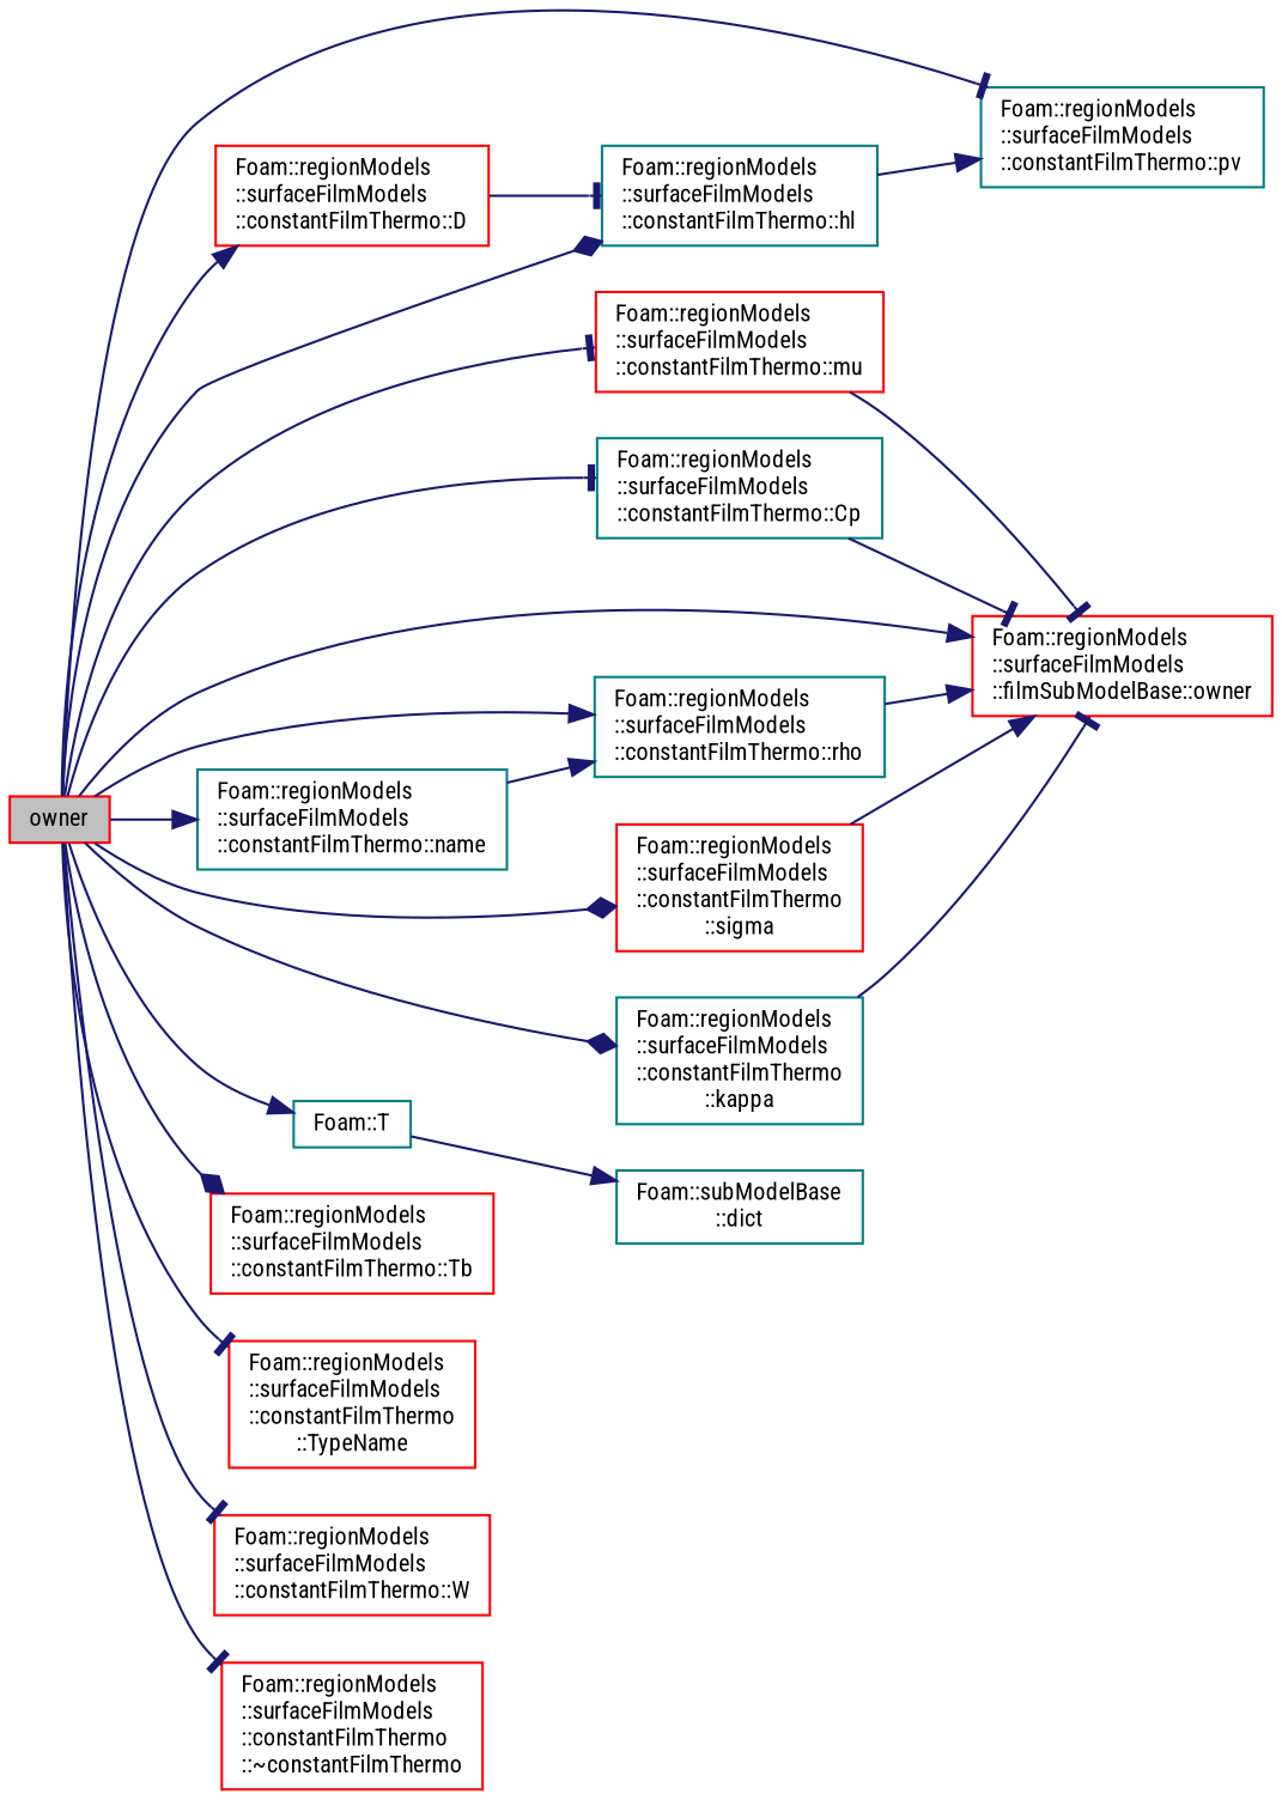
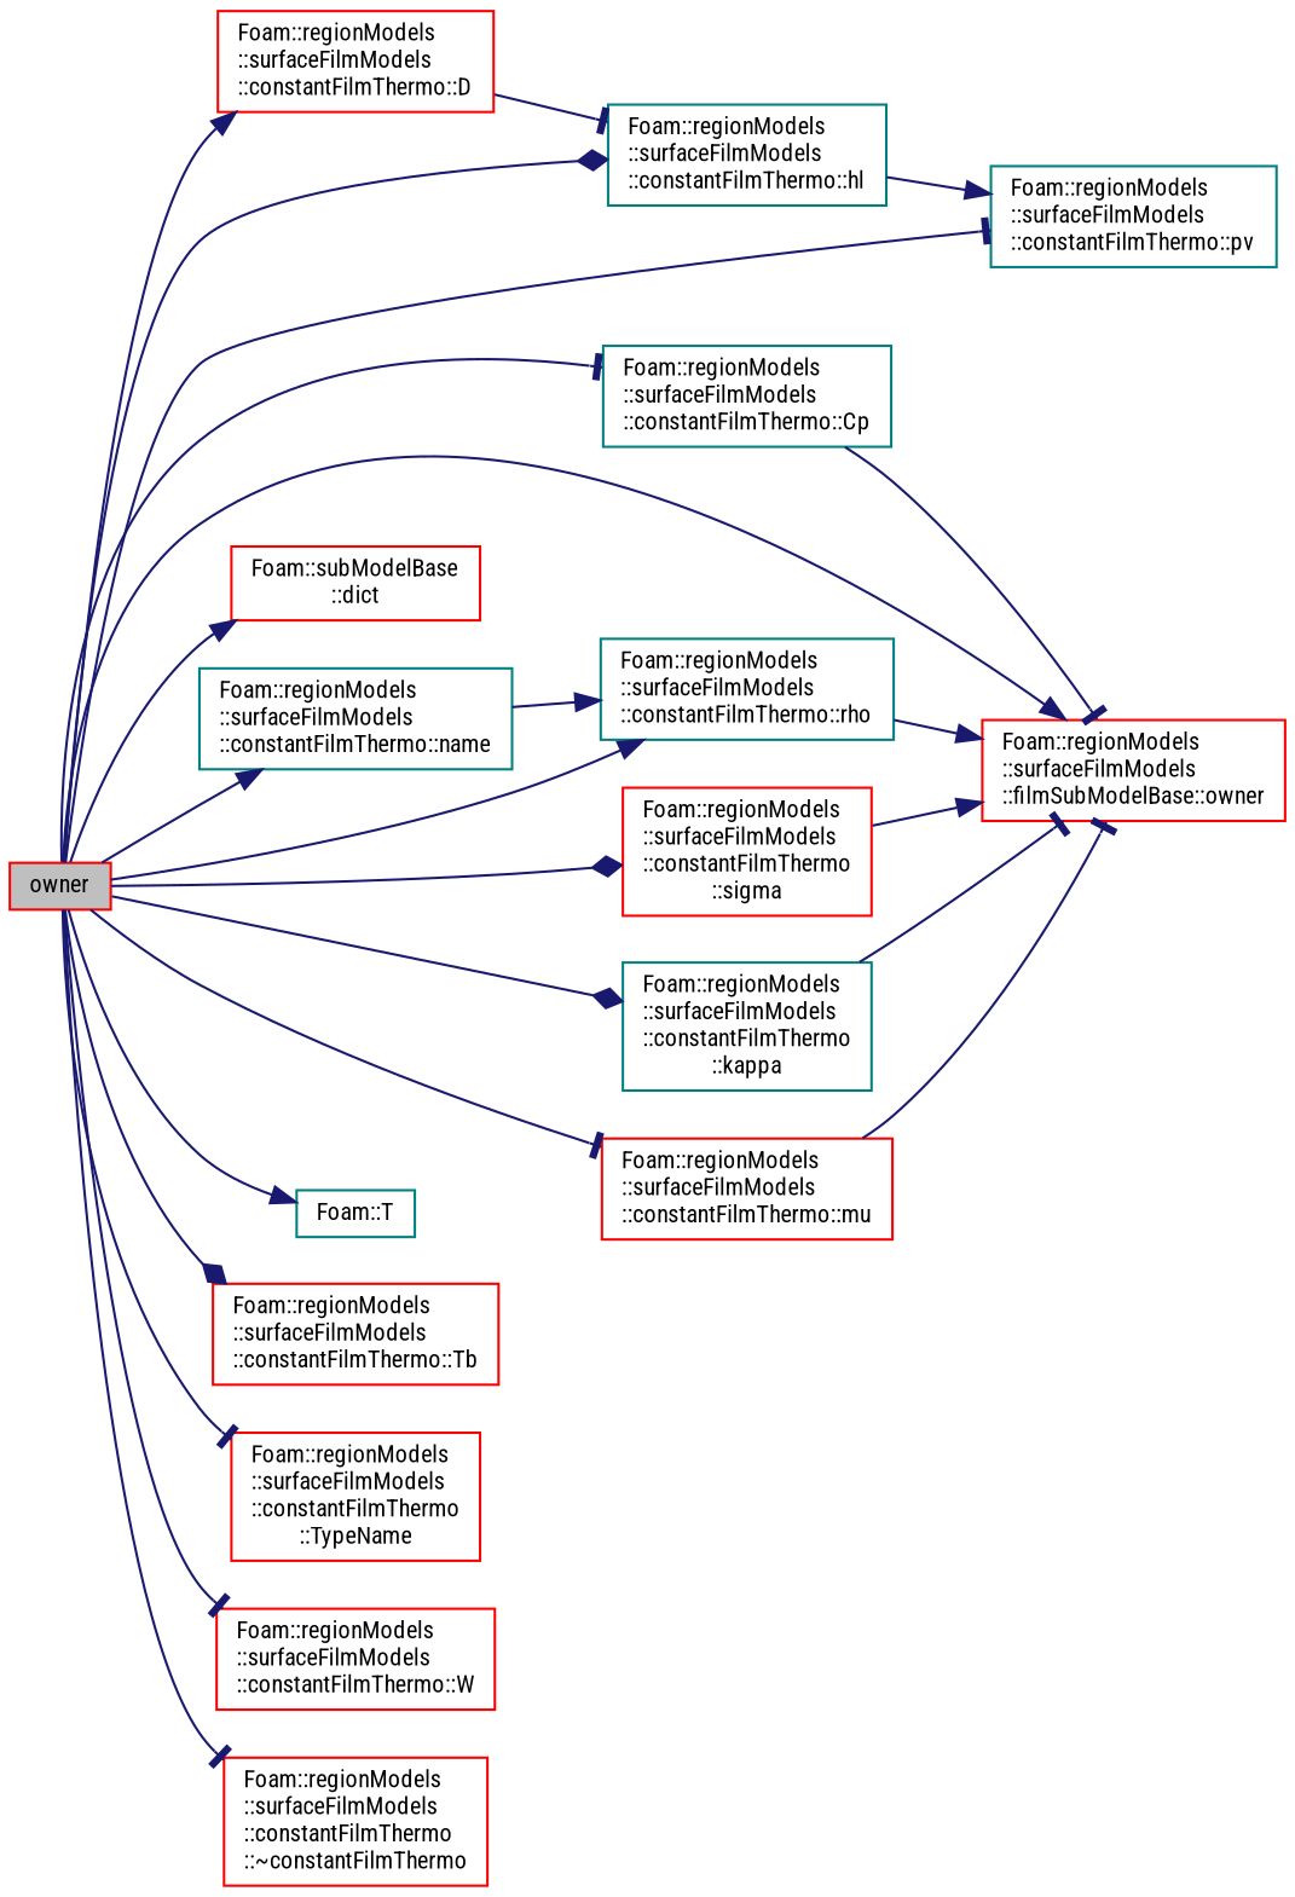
  digraph {
    fontname="Roboto Condensed"
    rankdir=LR
    node [color=red fontname="Roboto Condensed" fontsize=10 shape=record]
    edge [arrowhead=tee color=midnightblue fontname="Roboto Condensed" fontsize=10 labelfontname=Helvetica labelfontsize=10 style=solid]
    n1 [fillcolor=grey75 fontcolor=black height=0.2 label=owner style=filled width=0.4]
    n2 [color=teal height=0.2 label="Foam::regionModels\l::surfaceFilmModels\l::constantFilmThermo::Cp" width=0.4]
    n3 [height=0.2 label="Foam::regionModels\l::surfaceFilmModels\l::filmSubModelBase::owner" width=0.4]
    n4 [height=0.2 label="Foam::regionModels\l::surfaceFilmModels\l::constantFilmThermo::D" width=0.4]
    n5 [color=teal height=0.2 label="Foam::regionModels\l::surfaceFilmModels\l::constantFilmThermo::hl" width=0.4]
    n6 [color=teal height=0.2 label="Foam::regionModels\l::surfaceFilmModels\l::constantFilmThermo::pv" width=0.4]
-   n7 [color=teal height=0.2 label="Foam::subModelBase\l::dict" width=0.4]
+   n7 [height=0.2 label="Foam::subModelBase\l::dict" width=0.4]
    n8 [color=teal height=0.2 label="Foam::regionModels\l::surfaceFilmModels\l::constantFilmThermo\l::kappa" width=0.4]
    n9 [height=0.2 label="Foam::regionModels\l::surfaceFilmModels\l::constantFilmThermo::mu" width=0.4]
    n10 [color=teal height=0.2 label="Foam::regionModels\l::surfaceFilmModels\l::constantFilmThermo::name" width=0.4]
    n11 [color=teal height=0.2 label="Foam::regionModels\l::surfaceFilmModels\l::constantFilmThermo::rho" width=0.4]
    n12 [height=0.2 label="Foam::regionModels\l::surfaceFilmModels\l::constantFilmThermo\l::sigma" width=0.4]
    n13 [color=teal height=0.2 label="Foam::T" width=0.4]
    n14 [height=0.2 label="Foam::regionModels\l::surfaceFilmModels\l::constantFilmThermo::Tb" width=0.4]
    n15 [height=0.2 label="Foam::regionModels\l::surfaceFilmModels\l::constantFilmThermo\l::TypeName" width=0.4]
    n16 [height=0.2 label="Foam::regionModels\l::surfaceFilmModels\l::constantFilmThermo::W" width=0.4]
    n17 [height=0.2 label="Foam::regionModels\l::surfaceFilmModels\l::constantFilmThermo\l::~constantFilmThermo" width=0.4]
    n1 -> n2
    n1 -> n3 [arrowhead=normal]
    n1 -> n4 [arrowhead=normal]
    n1 -> n5 [arrowhead=diamond]
    n1 -> n6
-   n13 -> n7 [arrowhead=normal]
+   n1 -> n7 [arrowhead=normal]
    n1 -> n8 [arrowhead=diamond]
    n1 -> n9
    n1 -> n10 [arrowhead=normal]
    n1 -> n11 [arrowhead=normal]
    n1 -> n12 [arrowhead=diamond]
    n1 -> n13 [arrowhead=normal]
    n1 -> n14 [arrowhead=diamond]
    n1 -> n15
    n1 -> n16
    n1 -> n17
    n2 -> n3
    n4 -> n5
    n5 -> n6 [arrowhead=normal]
    n8 -> n3
    n9 -> n3
    n10 -> n11 [arrowhead=normal]
    n11 -> n3 [arrowhead=normal]
    n12 -> n3 [arrowhead=normal]
  }
